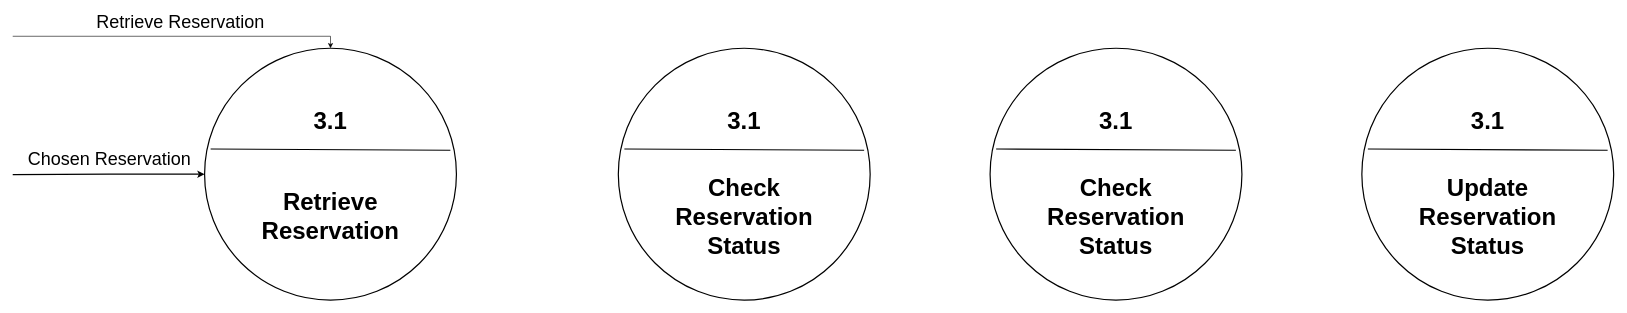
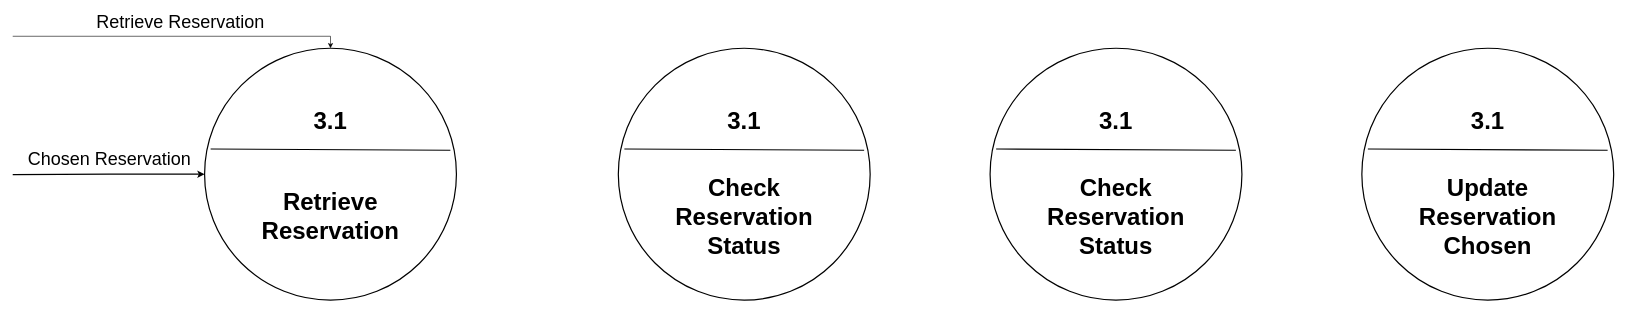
  <mxCell id="0" />
  <mxCell id="1" parent="0" />
  <mxCell id="2" style="edgeStyle=orthogonalEdgeStyle;rounded=0;orthogonalLoop=1;jettySize=auto;html=1;exitX=0;exitY=0.5;exitDx=0;exitDy=0;endArrow=none;endFill=0;startArrow=classic;startFill=1;strokeWidth=2;" edge="1" parent="1" source="4"><mxGeometry relative="1" as="geometry"><mxPoint x="20" y="290.692" as="targetPoint" /><Array as="points"><mxPoint x="181" y="290" /></Array></mxGeometry></mxCell>
  <mxCell id="3" style="edgeStyle=orthogonalEdgeStyle;rounded=0;orthogonalLoop=1;jettySize=auto;html=1;exitX=0.5;exitY=0;exitDx=0;exitDy=0;endArrow=none;endFill=0;startArrow=classic;startFill=1;" edge="1" parent="1" source="4"><mxGeometry relative="1" as="geometry"><mxPoint x="20" y="60" as="targetPoint" /><Array as="points"><mxPoint x="550" y="60" /></Array></mxGeometry></mxCell>
  <mxCell id="4" value="" style="ellipse;whiteSpace=wrap;html=1;aspect=fixed;strokeWidth=2;" vertex="1" parent="1"><mxGeometry x="340" y="80" width="420" height="420" as="geometry" /></mxCell>
  <mxCell id="5" value="" style="endArrow=none;html=1;rounded=0;exitX=0.024;exitY=0.4;exitDx=0;exitDy=0;exitPerimeter=0;entryX=0.976;entryY=0.405;entryDx=0;entryDy=0;entryPerimeter=0;strokeWidth=2;" edge="1" parent="1" source="4" target="4"><mxGeometry width="50" height="50" relative="1" as="geometry"><mxPoint x="370" y="248" as="sourcePoint" /><mxPoint x="730" y="248" as="targetPoint" /></mxGeometry></mxCell>
  <mxCell id="6" value="&lt;b&gt;&lt;font&gt;3.1&lt;/font&gt;&lt;/b&gt;" style="text;html=1;align=center;verticalAlign=middle;whiteSpace=wrap;rounded=0;fontSize=40;strokeWidth=2;" vertex="1" parent="1"><mxGeometry x="520" y="185" width="60" height="30" as="geometry" /></mxCell>
  <mxCell id="7" value="&lt;b&gt;&lt;font&gt;Retrieve Reservation&lt;/font&gt;&lt;/b&gt;" style="text;html=1;align=center;verticalAlign=middle;whiteSpace=wrap;rounded=0;strokeWidth=2;fontSize=40;" vertex="1" parent="1"><mxGeometry x="450" y="280" width="200" height="160" as="geometry" /></mxCell>
  <mxCell id="8" value="&lt;font style=&quot;font-size: 30px;&quot;&gt;Chosen Reservation&lt;/font&gt;" style="edgeLabel;html=1;align=center;verticalAlign=middle;resizable=0;points=[];fontSize=40;" vertex="1" connectable="0" parent="1"><mxGeometry x="180" y="260" as="geometry" /></mxCell>
  <mxCell id="9" value="&lt;font style=&quot;font-size: 30px;&quot;&gt;Retrieve Reservation&lt;/font&gt;" style="text;html=1;align=center;verticalAlign=middle;whiteSpace=wrap;rounded=0;" vertex="1" parent="1"><mxGeometry x="150" y="20" width="300" height="30" as="geometry" /></mxCell>
  <mxCell id="10" value="" style="ellipse;whiteSpace=wrap;html=1;aspect=fixed;strokeWidth=2;" vertex="1" parent="1"><mxGeometry x="1030" y="80" width="420" height="420" as="geometry" /></mxCell>
  <mxCell id="11" value="" style="endArrow=none;html=1;rounded=0;exitX=0.024;exitY=0.4;exitDx=0;exitDy=0;exitPerimeter=0;entryX=0.976;entryY=0.405;entryDx=0;entryDy=0;entryPerimeter=0;strokeWidth=2;" edge="1" parent="1" source="10" target="10"><mxGeometry width="50" height="50" relative="1" as="geometry"><mxPoint x="1060" y="248" as="sourcePoint" /><mxPoint x="1420" y="248" as="targetPoint" /></mxGeometry></mxCell>
  <mxCell id="12" value="&lt;b&gt;&lt;font&gt;3.1&lt;/font&gt;&lt;/b&gt;" style="text;html=1;align=center;verticalAlign=middle;whiteSpace=wrap;rounded=0;fontSize=40;strokeWidth=2;" vertex="1" parent="1"><mxGeometry x="1210" y="185" width="60" height="30" as="geometry" /></mxCell>
  <mxCell id="13" value="&lt;b&gt;&lt;font&gt;Check Reservation Status&lt;/font&gt;&lt;/b&gt;" style="text;html=1;align=center;verticalAlign=middle;whiteSpace=wrap;rounded=0;strokeWidth=2;fontSize=40;" vertex="1" parent="1"><mxGeometry x="1140" y="280" width="200" height="160" as="geometry" /></mxCell>
  <mxCell id="14" value="" style="ellipse;whiteSpace=wrap;html=1;aspect=fixed;strokeWidth=2;" vertex="1" parent="1"><mxGeometry x="1650" y="80" width="420" height="420" as="geometry" /></mxCell>
  <mxCell id="15" value="" style="endArrow=none;html=1;rounded=0;exitX=0.024;exitY=0.4;exitDx=0;exitDy=0;exitPerimeter=0;entryX=0.976;entryY=0.405;entryDx=0;entryDy=0;entryPerimeter=0;strokeWidth=2;" edge="1" parent="1" source="14" target="14"><mxGeometry width="50" height="50" relative="1" as="geometry"><mxPoint x="1680" y="248" as="sourcePoint" /><mxPoint x="2040" y="248" as="targetPoint" /></mxGeometry></mxCell>
  <mxCell id="16" value="&lt;b&gt;&lt;font&gt;3.1&lt;/font&gt;&lt;/b&gt;" style="text;html=1;align=center;verticalAlign=middle;whiteSpace=wrap;rounded=0;fontSize=40;strokeWidth=2;" vertex="1" parent="1"><mxGeometry x="1830" y="185" width="60" height="30" as="geometry" /></mxCell>
  <mxCell id="17" value="&lt;b&gt;&lt;font&gt;Check Reservation Status&lt;/font&gt;&lt;/b&gt;" style="text;html=1;align=center;verticalAlign=middle;whiteSpace=wrap;rounded=0;strokeWidth=2;fontSize=40;" vertex="1" parent="1"><mxGeometry x="1760" y="280" width="200" height="160" as="geometry" /></mxCell>
  <mxCell id="18" value="" style="ellipse;whiteSpace=wrap;html=1;aspect=fixed;strokeWidth=2;" vertex="1" parent="1"><mxGeometry x="2270" y="80" width="420" height="420" as="geometry" /></mxCell>
  <mxCell id="19" value="" style="endArrow=none;html=1;rounded=0;exitX=0.024;exitY=0.4;exitDx=0;exitDy=0;exitPerimeter=0;entryX=0.976;entryY=0.405;entryDx=0;entryDy=0;entryPerimeter=0;strokeWidth=2;" edge="1" parent="1" source="18" target="18"><mxGeometry width="50" height="50" relative="1" as="geometry"><mxPoint x="2300" y="248" as="sourcePoint" /><mxPoint x="2660" y="248" as="targetPoint" /></mxGeometry></mxCell>
  <mxCell id="20" value="&lt;b&gt;&lt;font&gt;3.1&lt;/font&gt;&lt;/b&gt;" style="text;html=1;align=center;verticalAlign=middle;whiteSpace=wrap;rounded=0;fontSize=40;strokeWidth=2;" vertex="1" parent="1"><mxGeometry x="2450" y="185" width="60" height="30" as="geometry" /></mxCell>
- <mxCell id="21" value="&lt;b&gt;&lt;font&gt;Update Reservation Status&lt;/font&gt;&lt;/b&gt;" style="text;html=1;align=center;verticalAlign=middle;whiteSpace=wrap;rounded=0;strokeWidth=2;fontSize=40;" vertex="1" parent="1"><mxGeometry x="2380" y="280" width="200" height="160" as="geometry" /></mxCell>
+ <mxCell id="21" value="&lt;b&gt;&lt;font&gt;Update Reservation Chosen&lt;/font&gt;&lt;/b&gt;" style="text;html=1;align=center;verticalAlign=middle;whiteSpace=wrap;rounded=0;strokeWidth=2;fontSize=40;" vertex="1" parent="1"><mxGeometry x="2380" y="280" width="200" height="160" as="geometry" /></mxCell>
